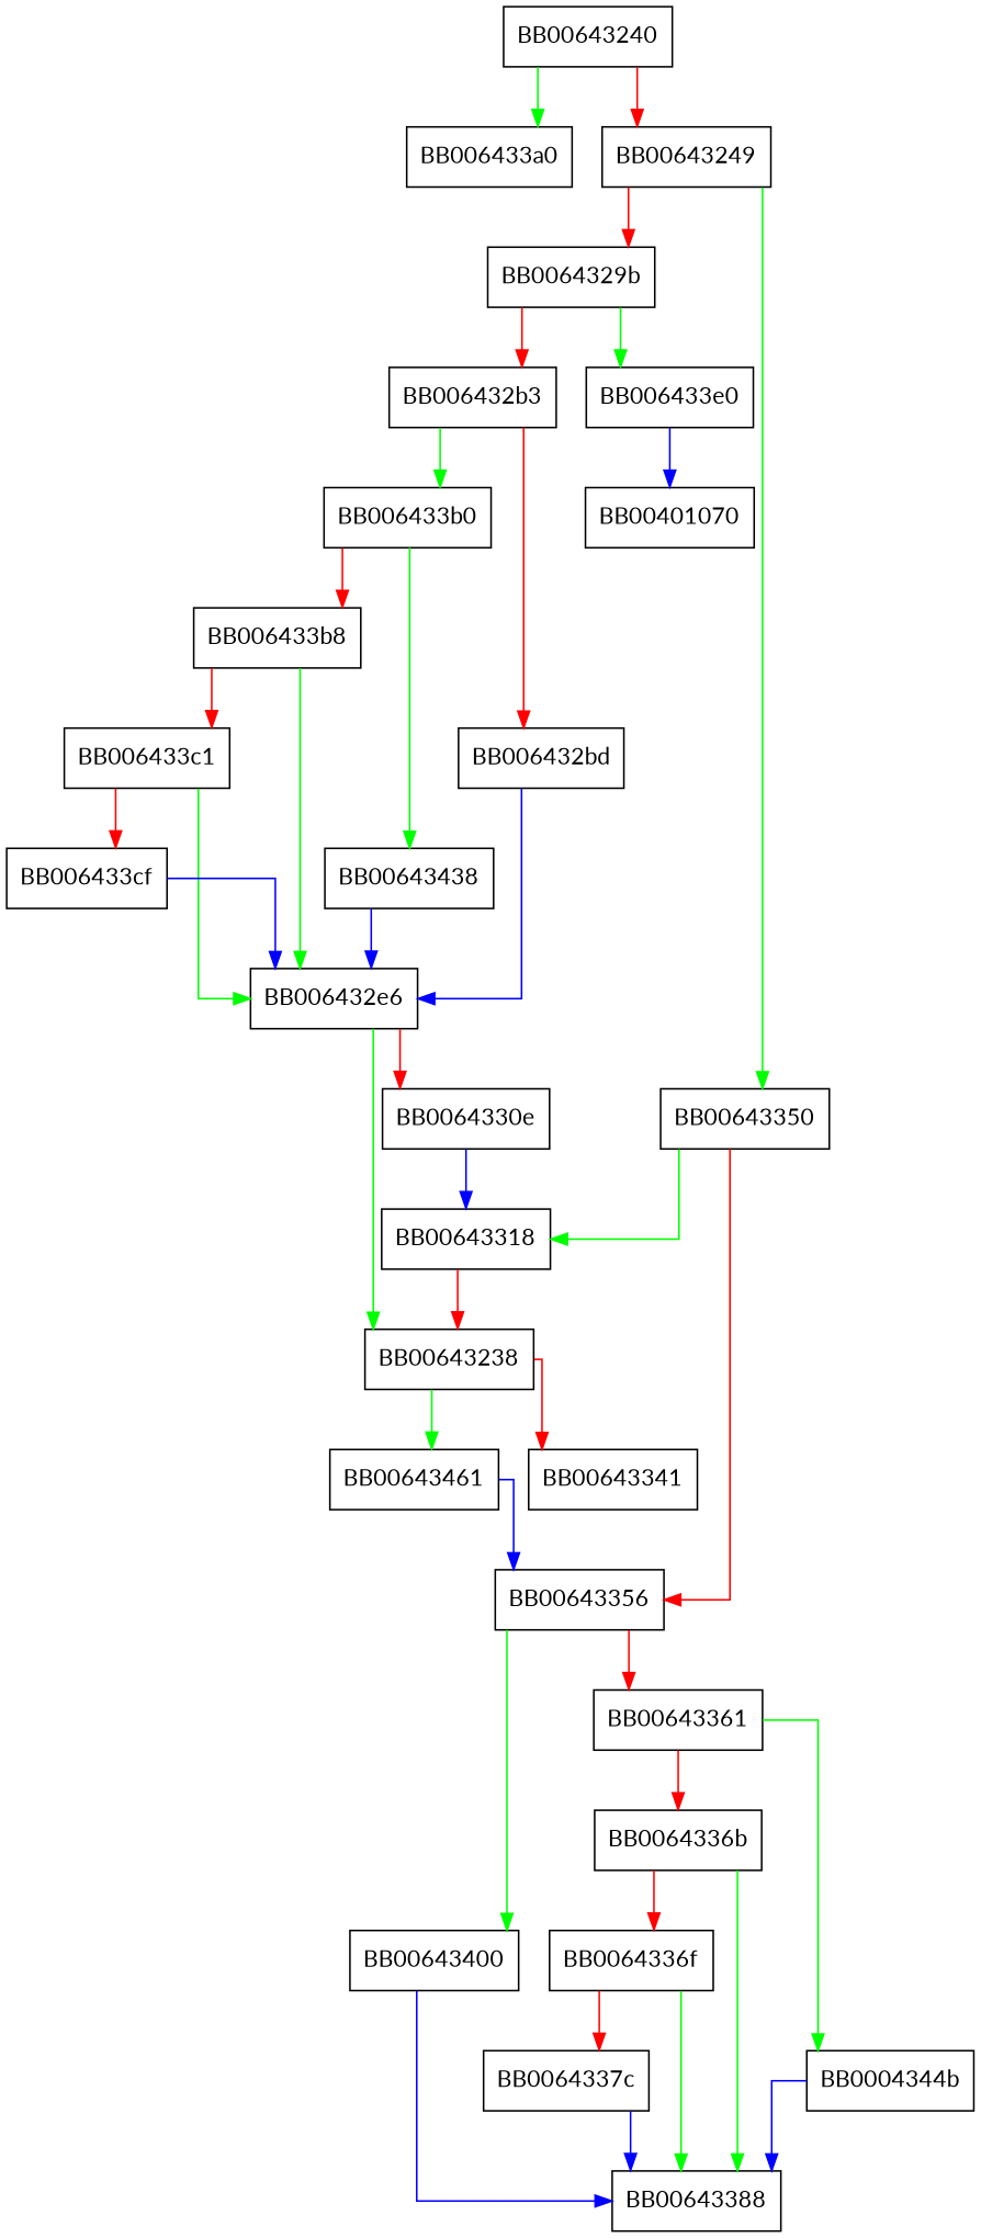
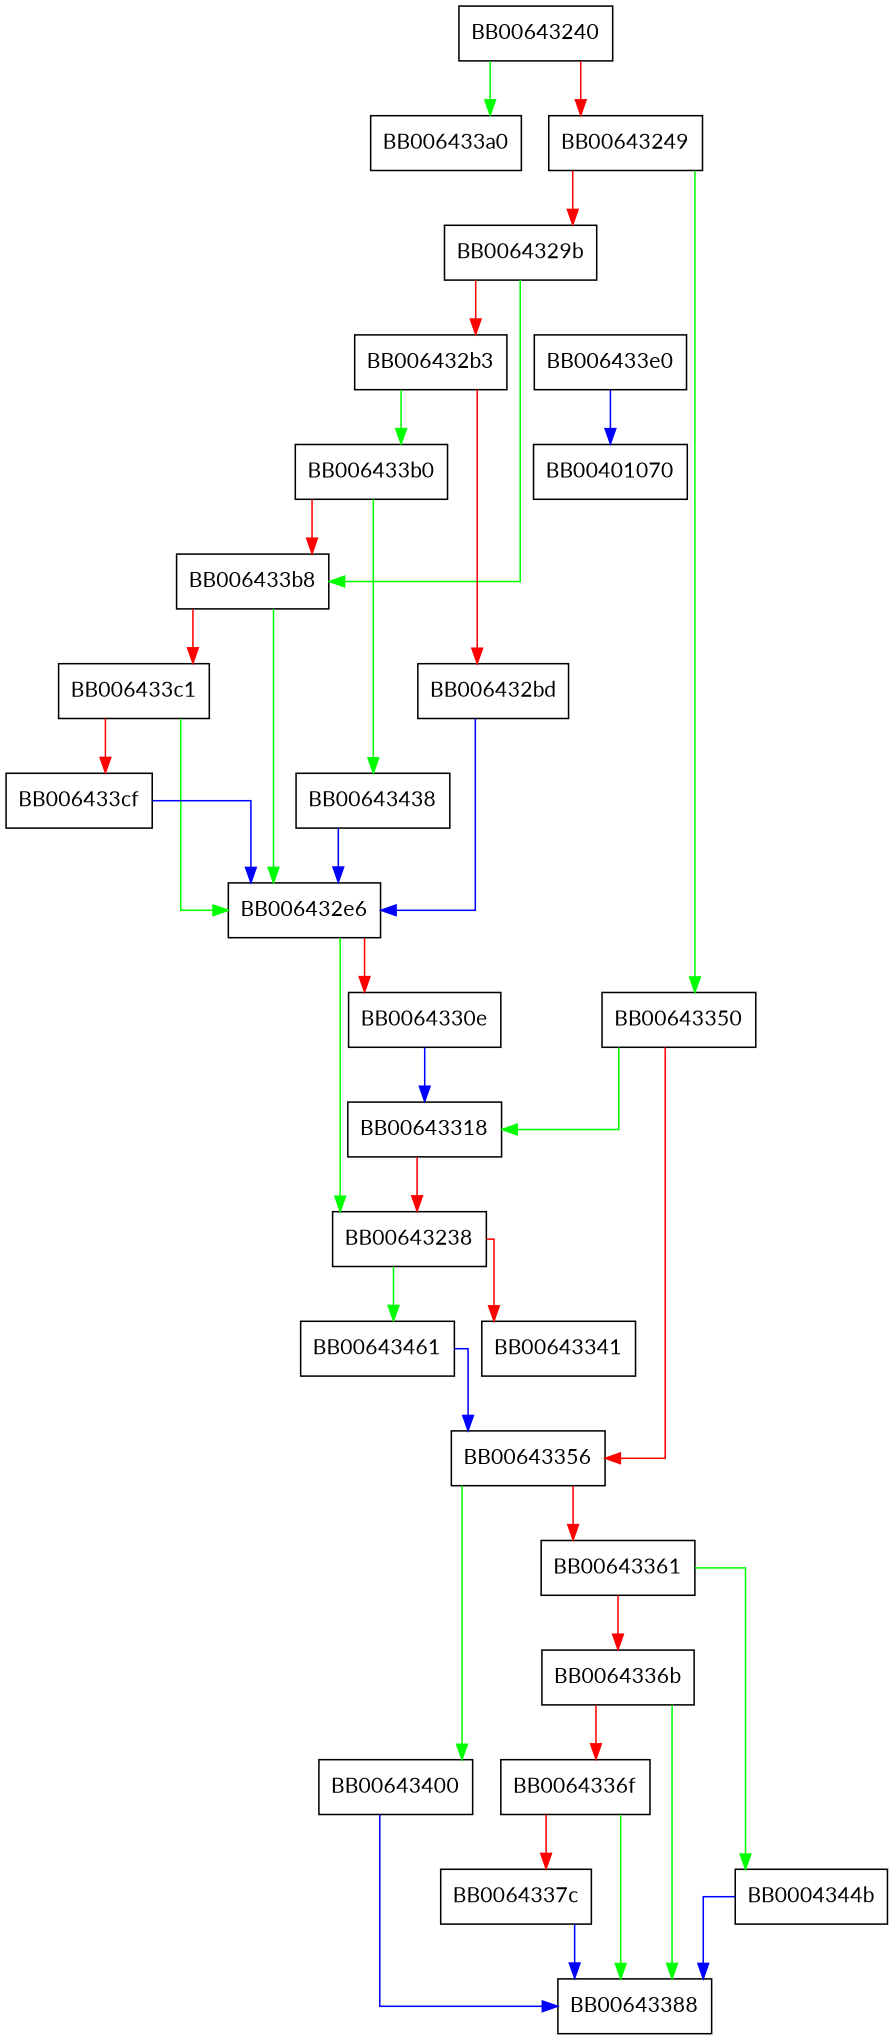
  digraph {
    fontname=Lato
    splines=ortho
    node [fontname=Lato shape=box]
    edge [color=red fontname=Lato]
    BB00643240
    BB006433a0
    BB00643249
    BB00643350
    BB0064329b
    BB00643318
    BB00643356
    BB006433e0
    BB006432b3
    n10 [label=BB00643238]
    BB00643400
    BB00643361
    BB00401070
    BB006433b0
    BB006432bd
    BB00643438
    BB006433b8
    BB006432e6
    BB006433c1
    BB0064330e
    BB00643461
    BB00643341
    BB00643388
    n24 [label=BB0004344b]
    BB0064336b
    BB0064336f
    BB0064337c
    BB006433cf
    BB00643240 -> BB006433a0 [color=green]
    BB00643240 -> BB00643249
    BB00643249 -> BB00643350 [color=green]
    BB00643249 -> BB0064329b
    BB00643350 -> BB00643318 [color=green]
    BB00643350 -> BB00643356
-   BB0064329b -> BB006433e0 [color=green]
+   BB0064329b -> BB006433b8 [color=green]
    BB0064329b -> BB006432b3
    BB00643318 -> n10
    BB00643356 -> BB00643400 [color=green]
    BB00643356 -> BB00643361
    BB006433e0 -> BB00401070 [color=blue]
    BB006432b3 -> BB006433b0 [color=green]
    BB006432b3 -> BB006432bd
    n10 -> BB00643461 [color=green]
    n10 -> BB00643341
    BB00643400 -> BB00643388 [color=blue]
    BB00643361 -> n24 [color=green]
    BB00643361 -> BB0064336b
    BB006433b0 -> BB00643438 [color=green]
    BB006433b0 -> BB006433b8
    BB006432bd -> BB006432e6 [color=blue]
    BB00643438 -> BB006432e6 [color=blue]
    BB006433b8 -> BB006432e6 [color=green]
    BB006433b8 -> BB006433c1
    BB006432e6 -> n10 [color=green]
    BB006432e6 -> BB0064330e
    BB006433c1 -> BB006432e6 [color=green]
    BB006433c1 -> BB006433cf
    BB0064330e -> BB00643318 [color=blue]
    BB00643461 -> BB00643356 [color=blue]
    n24 -> BB00643388 [color=blue]
    BB0064336b -> BB00643388 [color=green]
    BB0064336b -> BB0064336f
    BB0064336f -> BB00643388 [color=green]
    BB0064336f -> BB0064337c
    BB0064337c -> BB00643388 [color=blue]
    BB006433cf -> BB006432e6 [color=blue]
  }
